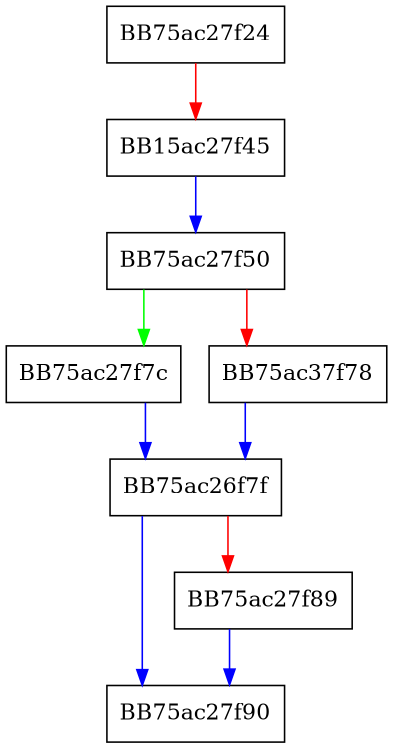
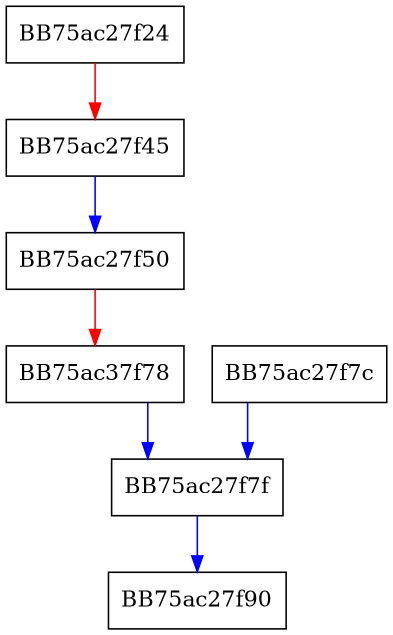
  digraph {
    splines=ortho
    node [shape=box]
    edge [color=blue]
    BB75ac27f24
-   BB75ac27f45 [label=BB15ac27f45]
+   BB75ac27f45
    BB75ac27f50
    BB75ac27f7c
    n5 [label=BB75ac37f78]
-   BB75ac27f7f [label=BB75ac26f7f]
+   BB75ac27f7f
    BB75ac27f90
-   BB75ac27f89
    BB75ac27f24 -> BB75ac27f45 [color=red]
    BB75ac27f45 -> BB75ac27f50
-   BB75ac27f50 -> BB75ac27f7c [color=green]
    BB75ac27f50 -> n5 [color=red]
    BB75ac27f7c -> BB75ac27f7f
    n5 -> BB75ac27f7f
    BB75ac27f7f -> BB75ac27f90
-   BB75ac27f7f -> BB75ac27f89 [color=red]
-   BB75ac27f89 -> BB75ac27f90
  }
